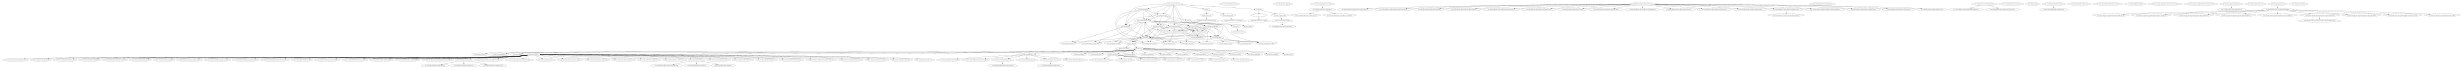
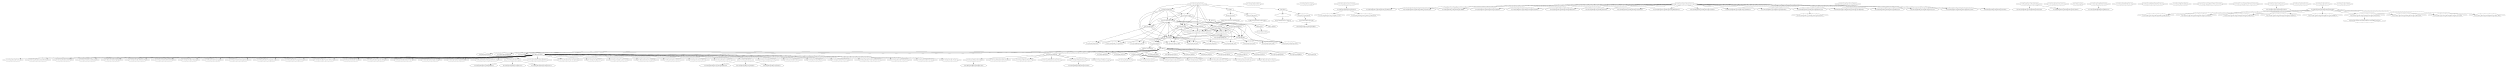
  digraph {
    fontname=Montserrat
    node [fontname=Montserrat]
    edge [fontname=Montserrat]
    n1 [label="OmniSharp.Tests"]
    n2 [label="<global namespace>"]
    n3 [label=OmniSharp]
    n4 [label="OmniSharp.Eventing"]
    n5 [label="OmniSharp.FileWatching"]
    n6 [label="OmniSharp.Mef"]
    n7 [label="OmniSharp.Models"]
    n8 [label="OmniSharp.MSBuild"]
    n9 [label="OmniSharp.Plugins"]
    n10 [label="OmniSharp.Services"]
    n11 [label="OmniSharp.Roslyn"]
    n12 [label="OmniSharp.Helpers"]
    n13 [label="OmniSharp.Extensions"]
    n14 [label="OmniSharp.Utilities"]
    n15 [label="OmniSharp.Options"]
    n16 [label="OmniSharp.Endpoint"]
    n17 [label="OmniSharp.Internal"]
    n18 [label="OmniSharp.Protocol"]
    n19 [label="OmniSharp.FileSystem"]
    n20 [label="OmniSharp.Logging"]
    n21 [label="OmniSharp.Lsp"]
    n22 [label="OmniSharp.Models.Events"]
    n23 [label="OmniSharp.Models.AutoComplete"]
    n24 [label="OmniSharp.Models.ChangeBuffer"]
    n25 [label="OmniSharp.Models.CodeAction"]
    n26 [label="OmniSharp.Models.CodeCheck"]
    n27 [label="OmniSharp.Models.CodeFormat"]
    n28 [label="OmniSharp.Models.v1"]
    n29 [label="OmniSharp.Models.Diagnostics"]
    n30 [label="OmniSharp.Models.FileClose"]
    n31 [label="OmniSharp.Models.FileOpen"]
    n32 [label="OmniSharp.Models.FilesChanged"]
    n33 [label="OmniSharp.Models.FindImplementations"]
    n34 [label="OmniSharp.Models.FindSymbols"]
    n35 [label="OmniSharp.Models.FindUsages"]
    n36 [label="OmniSharp.Models.FixUsings"]
    n37 [label="OmniSharp.Models.Format"]
    n38 [label="OmniSharp.Models.GotoDefinition"]
    n39 [label="OmniSharp.Models.GotoFile"]
    n40 [label="OmniSharp.Models.GotoRegion"]
    n41 [label="OmniSharp.Models.Highlight"]
+   n42 [label="OmniSharp.Models.MembersFlat"]
    n43 [label="OmniSharp.Models.MembersTree"]
    n44 [label="OmniSharp.Models.Metadata"]
    n45 [label="OmniSharp.Models.Navigate"]
    n46 [label="OmniSharp.Models.PackageSearch"]
    n47 [label="OmniSharp.Models.PackageSource"]
    n48 [label="OmniSharp.Models.PackageVersion"]
    n49 [label="OmniSharp.Models.ProjectInformation"]
    n50 [label="OmniSharp.Models.Rename"]
    n51 [label="OmniSharp.Models.SignatureHelp"]
    n52 [label="OmniSharp.Models.TestCommand"]
    n53 [label="OmniSharp.Models.TypeLookup"]
    n54 [label="OmniSharp.Models.UpdateBuffer"]
    n55 [label="OmniSharp.Models.WorkspaceInformation"]
    n56 [label="OmniSharp.Models.V2"]
    n57 [label="OmniSharp.Models.GotoTypeDefinition"]
    n58 [label="OmniSharp.Models.SemanticHighlight"]
    n59 [label="OmniSharp.MSBuild.Discovery"]
    n60 [label="OmniSharp.MSBuild.Logging"]
    n61 [label="OmniSharp.MSBuild.Models"]
    n62 [label="OmniSharp.MSBuild.Notification"]
    n63 [label="OmniSharp.MSBuild.ProjectFile"]
    n64 [label="OmniSharp.MSBuild.SolutionParsing"]
    n65 [label="OmniSharp.Roslyn.EditorConfig"]
    n66 [label="OmniSharp.Roslyn.Extensions"]
    n67 [label="OmniSharp.Roslyn.Models"]
    n68 [label="OmniSharp.Roslyn.Options"]
    n69 [label="OmniSharp.Roslyn.CodeActions"]
    n70 [label="OmniSharp.Roslyn.Utilities"]
    n71 [label="OmniSharp.Endpoint.Exports"]
    n72 [label="OmniSharp.Stdio"]
    n73 [label="OmniSharp.Stdio.Tests"]
    n74 [label="OmniSharp.Stdio.Driver"]
    n75 [label="OmniSharp.Stdio.Eventing"]
    n76 [label="OmniSharp.Stdio.Logging"]
    n77 [label="OmniSharp.Abstractions"]
    n78 [label=System]
    n79 [label=Microsoft]
    n80 [label="OmniSharp.Roslyn.CSharp"]
    n81 [label="OmniSharp.Roslyn"]
    n82 [label="OmniSharp.MSBuild"]
    n83 [label="OmniSharp.Script"]
    n84 [label="OmniSharp.Host"]
    n85 [label="OmniSharp.DotNetTest"]
    n86 [label="OmniSharp.Cake"]
    n87 [label="OmniSharp.Shared"]
    n88 [label="System.Runtime"]
    n89 [label="System.Diagnostics"]
    n90 [label="Microsoft.Extensions"]
    n91 [label="Microsoft.CodeAnalysis"]
    n92 [label="OmniSharp.Roslyn.CSharp.Tests"]
    n93 [label=TestUtility]
    n94 [label="OmniSharp.DotNetTest.Tests"]
    n95 [label="OmniSharp.Http"]
    n96 [label="OmniSharp.Lsp.Tests"]
    n97 [label="OmniSharp.Benchmarks"]
    n98 [label=Roslyn]
    n99 [label="OmniSharp.LanguageServerProtocol"]
    n100 [label="OmniSharp.MSBuild.Tests"]
    n101 [label="OmniSharp.Script.Tests"]
    n102 [label="OmniSharp.Cake.Tests"]
    n103 [label="OmniSharp.Models.v1.Completion"]
    n104 [label="OmniSharp.Models.v1.InlayHints"]
    n105 [label="OmniSharp.Models.v1.SourceGeneratedFile"]
    n106 [label="OmniSharp.Models.V2.CodeActions"]
    n107 [label="OmniSharp.Models.V2.CodeStructure"]
    n108 [label="OmniSharp.Models.V2.GotoDefinition"]
    n109 [label="OmniSharp.Abstractions.Models"]
    n110 [label="OmniSharp.Abstractions.Models.V1"]
    n111 [label="OmniSharp.Abstractions.Models.V1.FixAll"]
    n112 [label="OmniSharp.Abstractions.Models.V1.ReAnalyze"]
    n113 [label="OmniSharp.MSBuild.Discovery.Providers"]
    n114 [label="OmniSharp.MSBuild.Models.Events"]
    n115 [label="System.Runtime.CompilerServices"]
    n116 [label="System.Diagnostics.CodeAnalysis"]
    n117 [label="Microsoft.Extensions.Logging"]
    n118 [label="Microsoft.CodeAnalysis.Test"]
    n119 [label="OmniSharp.Http.Tests"]
    n120 [label="OmniSharp.Http.Driver"]
    n121 [label="OmniSharp.Roslyn.CSharp.Services"]
    n122 [label="OmniSharp.Roslyn.CSharp.Services.CodeActions"]
    n123 [label="OmniSharp.Roslyn.CSharp.Services.Documentation"]
    n124 [label="OmniSharp.Roslyn.CSharp.Services.Buffer"]
    n125 [label="OmniSharp.Roslyn.CSharp.Services.Completion"]
    n126 [label="OmniSharp.Roslyn.CSharp.Services.Decompilation"]
    n127 [label="OmniSharp.Roslyn.CSharp.Services.Diagnostics"]
    n128 [label="OmniSharp.Roslyn.CSharp.Services.Files"]
    n129 [label="OmniSharp.Roslyn.CSharp.Services.Formatting"]
    n130 [label="OmniSharp.Roslyn.CSharp.Services.Highlighting"]
    n131 [label="OmniSharp.Roslyn.CSharp.Services.InlayHints"]
    n132 [label="OmniSharp.Roslyn.CSharp.Services.Intellisense"]
    n133 [label="OmniSharp.Roslyn.CSharp.Services.Navigation"]
    n134 [label="OmniSharp.Roslyn.CSharp.Services.Refactoring"]
    n135 [label="OmniSharp.Roslyn.CSharp.Services.SemanticHighlight"]
    n136 [label="OmniSharp.Roslyn.CSharp.Services.Signatures"]
    n137 [label="OmniSharp.Roslyn.CSharp.Services.Structure"]
+   n138 [label="OmniSharp.Roslyn.CSharp.Services.TestCommands"]
    n139 [label="OmniSharp.Roslyn.CSharp.Services.Types"]
    n140 [label="OmniSharp.Roslyn.CSharp.Services.Refactoring.V2"]
    n141 [label="OmniSharp.Roslyn.CSharp.Helpers"]
    n142 [label="OmniSharp.Roslyn.CSharp.Workers"]
    n143 [label="OmniSharp.Roslyn.CSharp.Workers.Diagnostics"]
    n144 [label="OmniSharp.Roslyn.CSharp.Workers.Formatting"]
    n145 [label="Roslyn.Utilities"]
    n146 [label="Roslyn.Test"]
    n147 [label="OmniSharp.Abstractions.Services"]
    n148 [label="Roslyn.Test.Utilities"]
    n149 [label="TestUtility.Logging"]
    n150 [label="Microsoft.CodeAnalysis.Test.Utilities"]
    n151 [label="OmniSharp.DotNetTest.Models"]
    n152 [label="OmniSharp.DotNetTest.Models.Events"]
    n153 [label="OmniSharp.DotNetTest.Services"]
    n154 [label="OmniSharp.DotNetTest.TestFrameworks"]
    n155 [label="OmniSharp.Http.Middleware"]
    n156 [label="OmniSharp.LanguageServerProtocol.Eventing"]
    n157 [label="OmniSharp.LanguageServerProtocol.Handlers"]
    n158 [label="OmniSharp.Cake.Configuration"]
    n159 [label="OmniSharp.Cake.Configuration.Parser"]
    n160 [label="OmniSharp.Cake.Extensions"]
    n161 [label="OmniSharp.Cake.Services"]
    n162 [label="OmniSharp.Cake.Services.RequestHandlers"]
    n163 [label="OmniSharp.Cake.Services.RequestHandlers.Buffer"]
    n164 [label="OmniSharp.Cake.Services.RequestHandlers.Completion"]
    n165 [label="OmniSharp.Cake.Services.RequestHandlers.Diagnostics"]
    n166 [label="OmniSharp.Cake.Services.RequestHandlers.Intellisense"]
    n167 [label="OmniSharp.Cake.Services.RequestHandlers.Navigation"]
    n168 [label="OmniSharp.Cake.Services.RequestHandlers.Refactoring"]
    n169 [label="OmniSharp.Cake.Services.RequestHandlers.Signatures"]
    n170 [label="OmniSharp.Cake.Services.RequestHandlers.Structure"]
    n171 [label="OmniSharp.Cake.Services.RequestHandlers.Types"]
    n172 [label="OmniSharp.Cake.Services.RequestHandlers.Refactoring.V2"]
    n173 [label="OmniSharp.Cake.Utilities"]
    n1 -> n2
    n1 -> n3
    n3 -> n4
    n3 -> n5
    n3 -> n6
    n3 -> n7
    n3 -> n8
    n3 -> n9
    n3 -> n10
    n3 -> n11
    n3 -> n12
    n3 -> n13
    n3 -> n14
    n3 -> n15
    n3 -> n16
    n3 -> n17
    n3 -> n18
    n3 -> n19
    n3 -> n20
    n3 -> n21
    n7 -> n22
    n7 -> n23
    n7 -> n24
    n7 -> n25
    n7 -> n26
    n7 -> n27
    n7 -> n28
    n7 -> n29
    n7 -> n30
    n7 -> n31
    n7 -> n32
    n7 -> n33
    n7 -> n34
    n7 -> n35
    n7 -> n36
    n7 -> n37
    n7 -> n38
    n7 -> n39
    n7 -> n40
    n7 -> n41
+   n7 -> n42
    n7 -> n43
    n7 -> n44
    n7 -> n45
    n7 -> n46
    n7 -> n47
    n7 -> n48
    n7 -> n49
    n7 -> n50
    n7 -> n51
    n7 -> n52
    n7 -> n53
    n7 -> n54
    n7 -> n55
    n7 -> n56
    n7 -> n57
    n7 -> n58
    n8 -> n59
    n8 -> n60
    n8 -> n61
    n8 -> n62
    n8 -> n63
    n8 -> n64
    n11 -> n65
    n11 -> n66
    n11 -> n67
    n11 -> n68
    n11 -> n69
    n11 -> n70
    n16 -> n71
    n28 -> n103
    n28 -> n104
    n28 -> n105
    n56 -> n106
    n56 -> n107
    n56 -> n108
    n59 -> n113
    n61 -> n114
    n72 -> n73
    n72 -> n74
    n77 -> n78
    n77 -> n79
    n77 -> n80
    n77 -> n81
    n77 -> n82
    n77 -> n83
    n77 -> n84
    n77 -> n85
    n77 -> n86
    n77 -> n87
    n78 -> n88
    n78 -> n89
    n79 -> n90
    n79 -> n91
    n80 -> n1
    n80 -> n72
    n80 -> n82
    n80 -> n83
    n80 -> n86
    n80 -> n92
    n80 -> n93
    n80 -> n94
    n80 -> n95
    n80 -> n96
    n80 -> n97
    n81 -> n80
    n81 -> n84
    n81 -> n85
    n81 -> n86
    n81 -> n98
    n82 -> n72
    n82 -> n93
    n82 -> n95
    n82 -> n99
    n82 -> n100
    n83 -> n72
    n83 -> n93
    n83 -> n95
    n83 -> n99
    n83 -> n101
    n84 -> n1
    n84 -> n72
    n84 -> n93
    n84 -> n95
    n84 -> n99
    n85 -> n72
    n85 -> n93
    n85 -> n94
    n85 -> n95
    n85 -> n99
    n86 -> n93
    n86 -> n102
    n87 -> n80
    n87 -> n81
    n87 -> n84
    n87 -> n86
    n87 -> n93
    n87 -> n100
    n88 -> n115
    n89 -> n116
    n90 -> n117
    n91 -> n118
    n93 -> n1
    n93 -> n92
    n93 -> n94
    n93 -> n96
    n93 -> n97
    n93 -> n100
    n93 -> n101
    n93 -> n102
    n93 -> n119
    n95 -> n119
    n95 -> n120
    n98 -> n145
    n98 -> n146
    n99 -> n72
    n99 -> n80
    n99 -> n93
    n99 -> n96
    n109 -> n110
    n110 -> n111
    n110 -> n112
    n118 -> n150
    n121 -> n122
    n121 -> n123
    n121 -> n124
    n121 -> n125
    n121 -> n126
    n121 -> n127
    n121 -> n128
    n121 -> n129
    n121 -> n130
    n121 -> n131
    n121 -> n132
    n121 -> n133
    n121 -> n134
    n121 -> n135
    n121 -> n136
    n121 -> n137
+   n121 -> n138
    n121 -> n139
    n134 -> n140
    n142 -> n143
    n142 -> n144
    n146 -> n148
    n151 -> n152
    n158 -> n159
    n161 -> n162
    n162 -> n163
    n162 -> n164
    n162 -> n165
    n162 -> n166
    n162 -> n167
    n162 -> n168
    n162 -> n169
    n162 -> n170
    n162 -> n171
    n168 -> n172
  }
